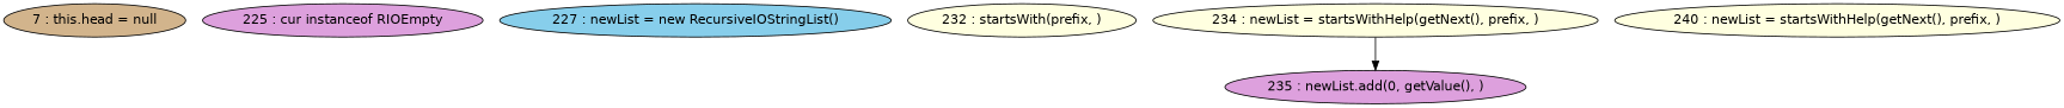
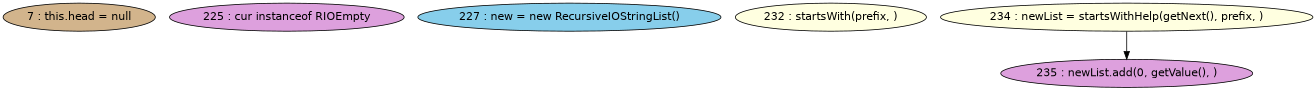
  digraph {
    fontname="DejaVu Sans"
    node [style=filled fillcolor=lightyellow fontname="DejaVu Sans"]
    "7 : this.head = null" [fillcolor=tan]
    "225 : cur instanceof RIOEmpty" [fillcolor=plum]
-   "227 : newList = new RecursiveIOStringList()" [fillcolor=skyblue]
+   "227 : newList = new RecursiveIOStringList()" [fillcolor=skyblue label="227 : new = new RecursiveIOStringList()"]
    "232 : startsWith(prefix, )"
    "234 : newList = startsWithHelp(getNext(), prefix, )"
    "235 : newList.add(0, getValue(), )" [fillcolor=plum]
-   "240 : newList = startsWithHelp(getNext(), prefix, )"
    "234 : newList = startsWithHelp(getNext(), prefix, )" -> "235 : newList.add(0, getValue(), )" [fontname="DejaVu Sans"]
  }
